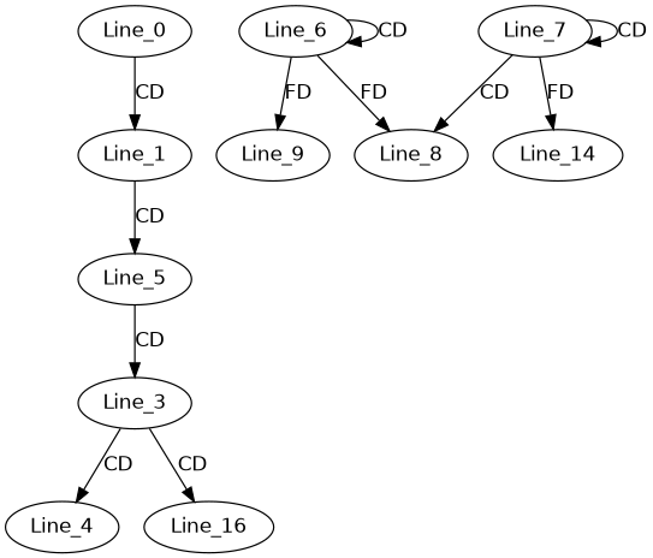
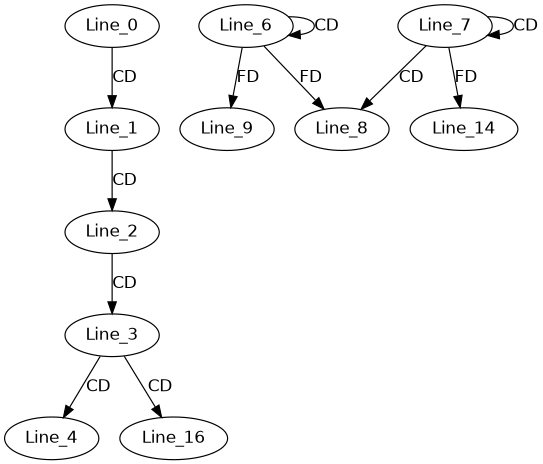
  digraph {
    fontname="DejaVu Sans"
    node [fontname="DejaVu Sans"]
    edge [fontname="DejaVu Sans"]
    Line_0
    Line_1
-   Line_2 [label=Line_5]
+   Line_2
    Line_3
    Line_4
    Line_16
    Line_6
    Line_8
    Line_9
    Line_7
    n11 [label=Line_14]
    Line_0 -> Line_1 [label=CD]
    Line_1 -> Line_2 [label=CD]
    Line_2 -> Line_3 [label=CD]
    Line_3 -> Line_4 [label=CD]
    Line_3 -> Line_16 [label=CD]
    Line_6 -> Line_6 [label=CD]
    Line_6 -> Line_8 [label=FD]
    Line_6 -> Line_9 [label=FD]
    Line_7 -> Line_8 [label=CD]
    Line_7 -> Line_7 [label=CD]
    Line_7 -> n11 [label=FD]
  }
